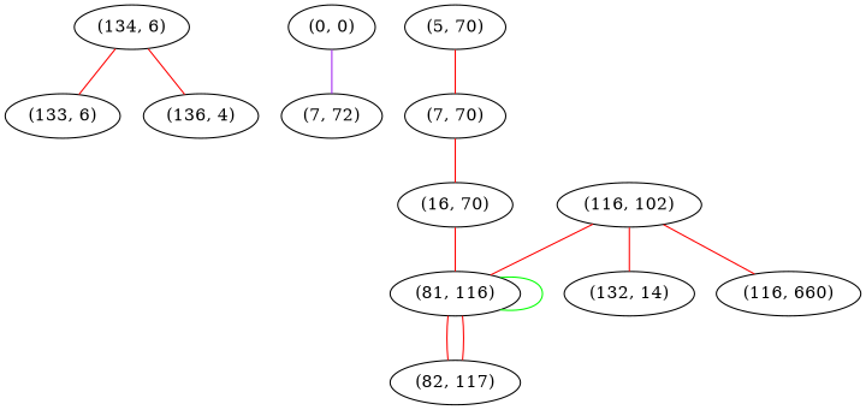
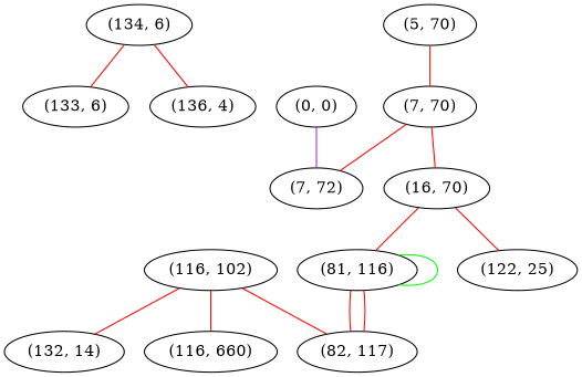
  graph {
    edge [color=red weight=1]
    "(134, 6)"
    "(133, 6)"
    "(136, 4)"
    "(0, 0)"
    "(7, 72)"
    "(5, 70)"
    "(7, 70)"
    n8 [label="(116, 102)"]
    "(132, 14)"
    n10 [label="(116, 660)"]
    "(82, 117)"
    n12 [label="(16, 70)"]
    "(81, 116)"
+   "(122, 25)"
    "(134, 6)" -- "(133, 6)"
    "(134, 6)" -- "(136, 4)"
    "(0, 0)" -- "(7, 72)" [color=purple weight=4]
    "(5, 70)" -- "(7, 70)"
+   "(7, 70)" -- "(7, 72)"
    "(7, 70)" -- n12
    n8 -- "(132, 14)"
    n8 -- n10
-   n8 -- "(81, 116)"
+   n8 -- "(82, 117)"
    n12 -- "(81, 116)"
+   n12 -- "(122, 25)"
    "(81, 116)" -- "(82, 117)"
    "(81, 116)" -- "(82, 117)"
    "(81, 116)" -- "(81, 116)" [color=green weight=2]
  }
